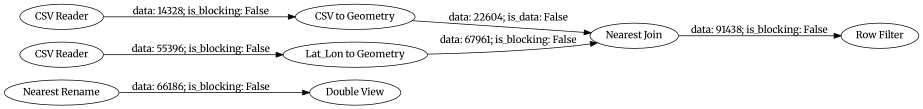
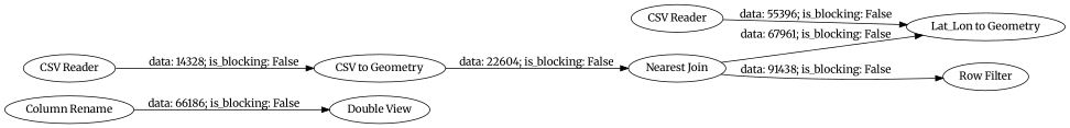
  digraph {
    fontname=Merriweather
    rankdir=LR
    node [fontname=Merriweather]
    edge [fontname=Merriweather]
-   n1 [label="Nearest Rename"]
+   n1 [label="Column Rename"]
    n2 [label="Double View"]
    n3 [label="Nearest Join"]
    n4 [label="Row Filter"]
    n5 [label="CSV to Geometry"]
    n6 [label="Lat_Lon to Geometry"]
    n7 [label="CSV Reader"]
    n8 [label="CSV Reader"]
    n1 -> n2 [label="data: 66186; is_blocking: False"]
    n3 -> n4 [label="data: 91438; is_blocking: False"]
-   n5 -> n3 [label="data: 22604; is_data: False"]
-   n6 -> n3 [label="data: 67961; is_blocking: False"]
+   n5 -> n3 [label="data: 22604; is_blocking: False"]
+   n3 -> n6 [label="data: 67961; is_blocking: False"]
    n7 -> n6 [label="data: 55396; is_blocking: False"]
    n8 -> n5 [label="data: 14328; is_blocking: False"]
  }
